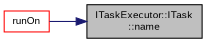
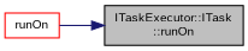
  digraph {
    rankdir=RL
    fontname="Liberation Sans"
    node [fontname="Liberation Sans" fontsize=10 shape=record style=filled]
-   n1 [color=black fillcolor=grey75 fontcolor=black height=0.2 label="ITaskExecutor::ITask\l::name" width=0.4]
+   n1 [color=black fillcolor=grey75 fontcolor=black height=0.2 label="ITaskExecutor::ITask\l::runOn" width=0.4]
    n2 [color=red fillcolor=white height=0.2 label=runOn width=0.4]
    n1 -> n2 [color=midnightblue dir=back fontname="Liberation Sans" fontsize=10 labelfontname=Helvetica labelfontsize=10 style=solid]
  }
